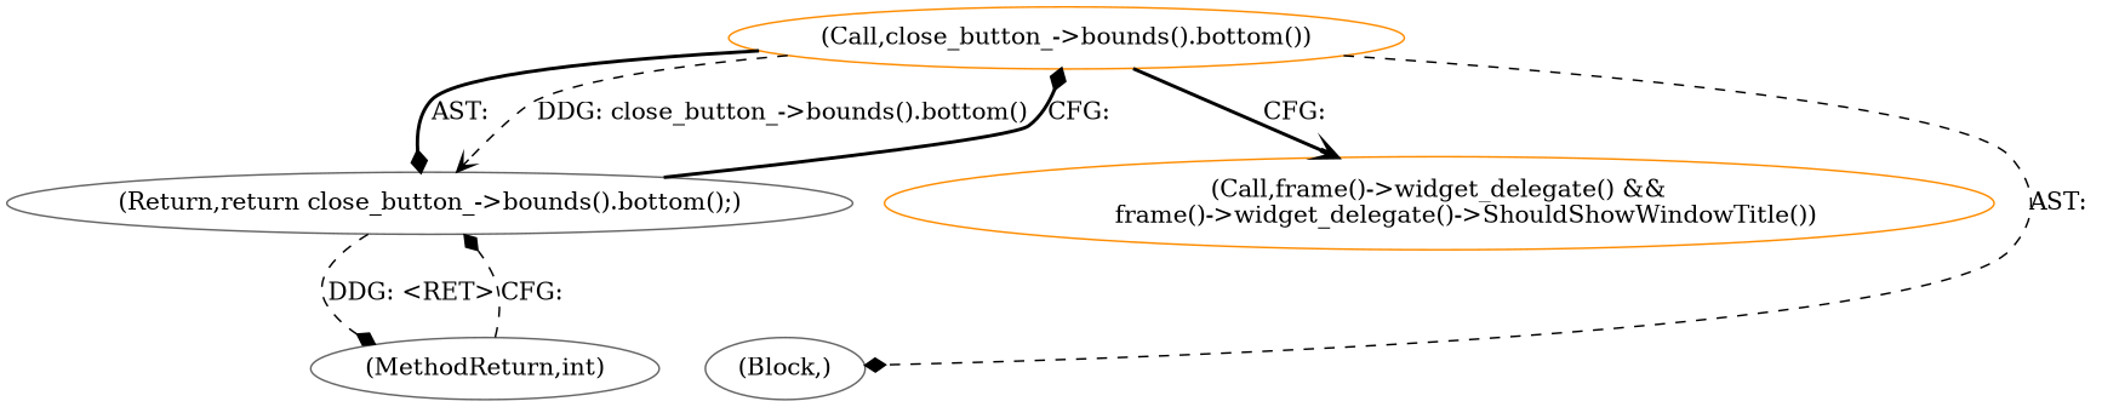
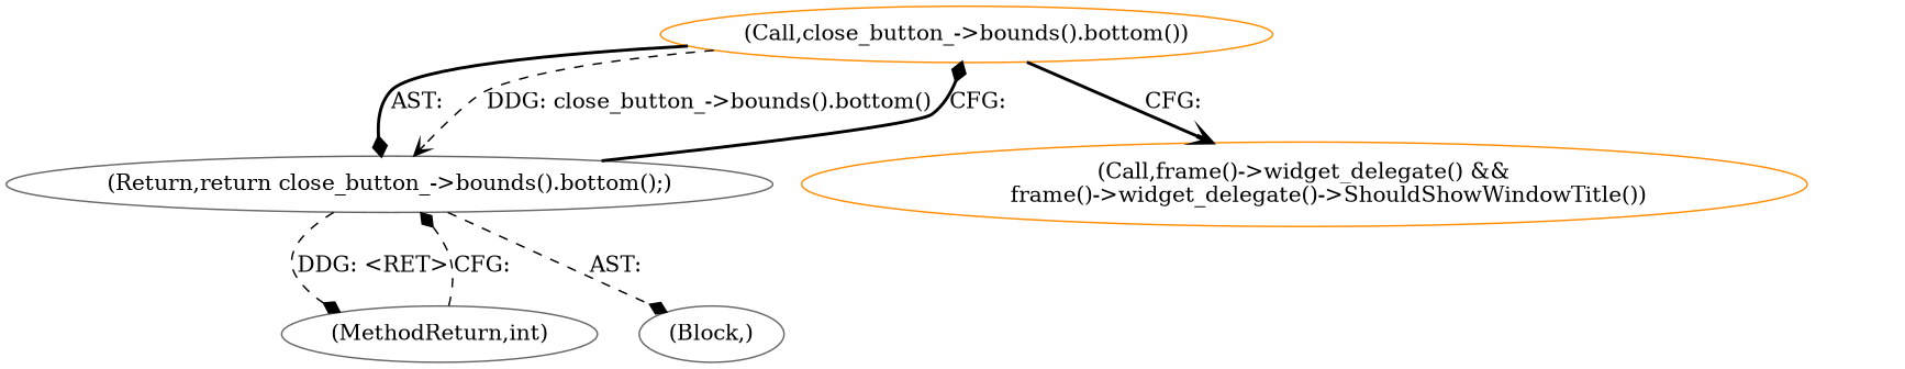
  digraph {
    node [color=gray40]
    edge [arrowhead=diamond style=dashed]
    n1 [color=darkorange label="(Call,close_button_->bounds().bottom())"]
    n2 [label="(Return,return close_button_->bounds().bottom();)"]
    n3 [color=darkorange label="(Call,frame()->widget_delegate() &&\n       frame()->widget_delegate()->ShouldShowWindowTitle())"]
    n4 [label="(MethodReturn,int)"]
    n5 [label="(Block,)"]
    n1 -> n2 [label="AST: " style=bold]
    n1 -> n2 [arrowhead=vee label="DDG: close_button_->bounds().bottom()"]
    n1 -> n3 [arrowhead=vee label="CFG: " style=bold]
    n2 -> n1 [label="CFG: " style=bold]
    n2 -> n4 [label="DDG: <RET>"]
-   n1 -> n5 [label="AST: "]
+   n2 -> n5 [label="AST: "]
    n4 -> n2 [label="CFG: "]
  }
